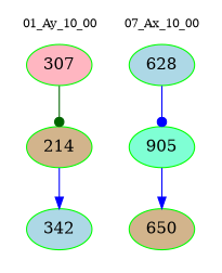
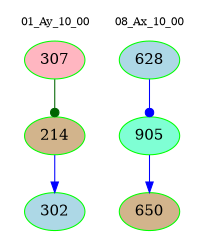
  digraph {
    node [color=green fillcolor=tan style=filled]
    edge [arrowhead=dot color=blue]
    n1 [fillcolor=lightpink label=307]
    n2 [label=214]
-   n3 [fillcolor=lightblue label=342]
+   n3 [fillcolor=lightblue label=302]
    n4 [fillcolor=lightblue label=628]
    n5 [fillcolor=aquamarine label=905]
    n6 [label=650]
    subgraph cluster_1 {
      color=white
      fontsize=10
      label="01_Ay_10_00"
      n1
      n2
      n3
    }
    subgraph cluster_2 {
      color=white
      fontsize=10
-     label="07_Ax_10_00"
+     label="08_Ax_10_00"
      n4
      n5
      n6
    }
    n1 -> n2 [color=darkgreen]
    n2 -> n3 [arrowhead=normal]
    n4 -> n5
    n5 -> n6 [arrowhead=normal]
  }
